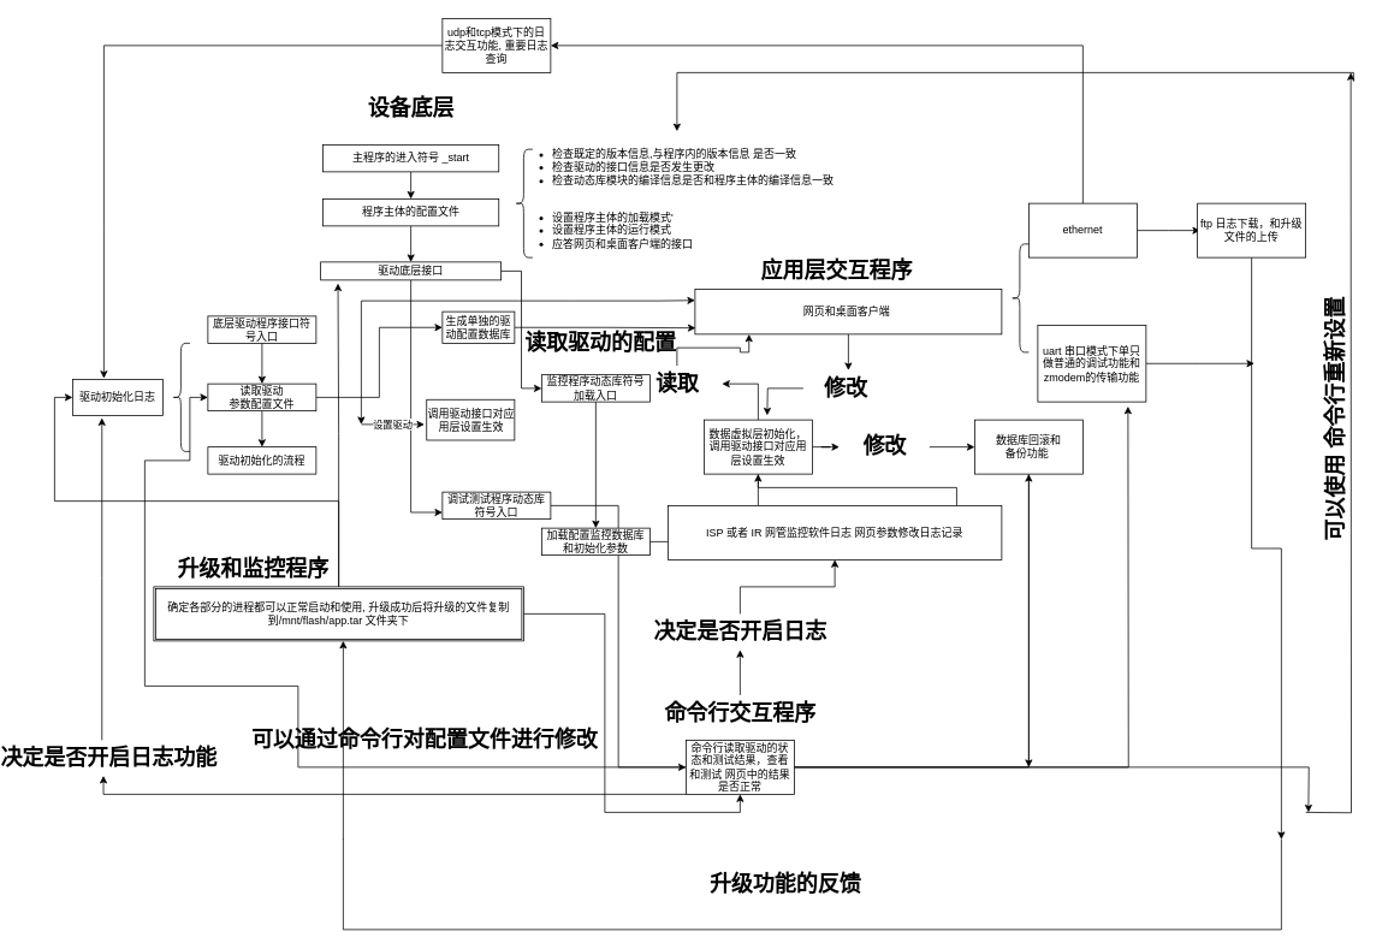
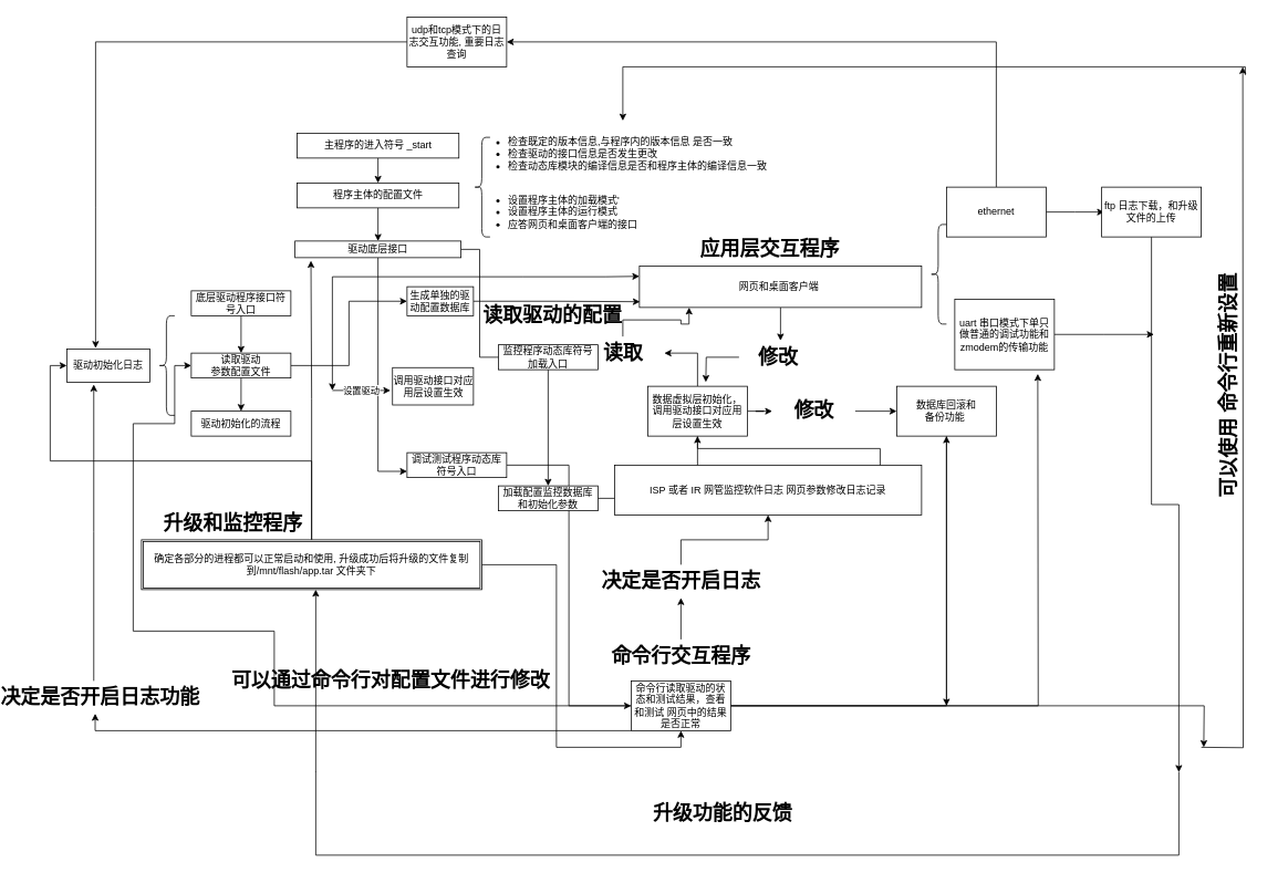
  <mxCell id="0" />
  <mxCell id="1" parent="0" />
  <mxCell id="2" style="edgeStyle=orthogonalEdgeStyle;rounded=0;orthogonalLoop=1;jettySize=auto;html=1;" parent="1" source="3" target="20" edge="1"><mxGeometry relative="1" as="geometry" /></mxCell>
  <mxCell id="3" value="监控程序动态库符号加载入口" style="rounded=0;whiteSpace=wrap;html=1;" parent="1" vertex="1"><mxGeometry x="550" y="415" width="120" height="30" as="geometry" /></mxCell>
  <mxCell id="4" style="edgeStyle=orthogonalEdgeStyle;rounded=0;orthogonalLoop=1;jettySize=auto;html=1;entryX=0.5;entryY=0;entryDx=0;entryDy=0;" parent="1" source="5" target="10" edge="1"><mxGeometry relative="1" as="geometry" /></mxCell>
  <mxCell id="5" value="底层驱动程序接口符号入口" style="rounded=0;whiteSpace=wrap;html=1;" parent="1" vertex="1"><mxGeometry x="180" y="350" width="120" height="30" as="geometry" /></mxCell>
  <mxCell id="6" style="edgeStyle=orthogonalEdgeStyle;rounded=0;orthogonalLoop=1;jettySize=auto;html=1;entryX=0;entryY=0.5;entryDx=0;entryDy=0;" parent="1" source="7" target="39" edge="1"><mxGeometry relative="1" as="geometry"><mxPoint x="700" y="555" as="targetPoint" /></mxGeometry></mxCell>
  <mxCell id="7" value="调试测试程序动态库 符号入口" style="rounded=0;whiteSpace=wrap;html=1;" parent="1" vertex="1"><mxGeometry x="440" y="545" width="120" height="30" as="geometry" /></mxCell>
  <mxCell id="8" value="" style="edgeStyle=orthogonalEdgeStyle;rounded=0;orthogonalLoop=1;jettySize=auto;html=1;" parent="1" source="10" target="18" edge="1"><mxGeometry relative="1" as="geometry" /></mxCell>
  <mxCell id="9" style="edgeStyle=orthogonalEdgeStyle;rounded=0;orthogonalLoop=1;jettySize=auto;html=1;entryX=0;entryY=0.5;entryDx=0;entryDy=0;" parent="1" source="10" target="77" edge="1"><mxGeometry relative="1" as="geometry"><mxPoint x="440" y="440" as="targetPoint" /></mxGeometry></mxCell>
  <mxCell id="10" value="读取驱动&lt;br&gt;参数配置文件" style="rounded=0;whiteSpace=wrap;html=1;" parent="1" vertex="1"><mxGeometry x="180" y="425" width="120" height="30" as="geometry" /></mxCell>
  <mxCell id="11" value="" style="edgeStyle=orthogonalEdgeStyle;rounded=0;orthogonalLoop=1;jettySize=auto;html=1;" parent="1" source="12" target="28" edge="1"><mxGeometry relative="1" as="geometry" /></mxCell>
  <mxCell id="12" value="网页和桌面客户端&amp;nbsp;" style="rounded=0;whiteSpace=wrap;html=1;" parent="1" vertex="1"><mxGeometry x="720" y="320" width="340" height="50" as="geometry" /></mxCell>
- <mxCell id="13" value="设备底层" style="text;strokeColor=none;fillColor=none;html=1;fontSize=24;fontStyle=1;verticalAlign=middle;align=center;" parent="1" vertex="1"><mxGeometry x="355" y="100" width="100" height="40" as="geometry" /></mxCell>
  <mxCell id="14" value="应用层交互程序&amp;nbsp;" style="text;strokeColor=none;fillColor=none;html=1;fontSize=24;fontStyle=1;verticalAlign=middle;align=center;" parent="1" vertex="1"><mxGeometry x="820" y="280" width="120" height="40" as="geometry" /></mxCell>
- <mxCell id="15" style="edgeStyle=orthogonalEdgeStyle;rounded=0;orthogonalLoop=1;jettySize=auto;html=1;entryX=0;entryY=0.5;entryDx=0;entryDy=0;" parent="1" source="17" target="3" edge="1"><mxGeometry relative="1" as="geometry" /></mxCell>
+ <mxCell id="15" style="edgeStyle=orthogonalEdgeStyle;rounded=0;orthogonalLoop=1;jettySize=auto;html=1;entryX=0;entryY=0.5;entryDx=0;entryDy=0;endArrow=none;" parent="1" source="17" target="3" edge="1"><mxGeometry relative="1" as="geometry" /></mxCell>
  <mxCell id="16" style="edgeStyle=orthogonalEdgeStyle;rounded=0;orthogonalLoop=1;jettySize=auto;html=1;entryX=0;entryY=0.75;entryDx=0;entryDy=0;" parent="1" source="17" target="7" edge="1"><mxGeometry relative="1" as="geometry" /></mxCell>
  <mxCell id="17" value="驱动底层接口" style="whiteSpace=wrap;html=1;" parent="1" vertex="1"><mxGeometry x="305" y="290" width="200" height="20" as="geometry" /></mxCell>
  <mxCell id="18" value="驱动初始化的流程" style="rounded=0;whiteSpace=wrap;html=1;" parent="1" vertex="1"><mxGeometry x="180" y="495" width="120" height="30" as="geometry" /></mxCell>
  <mxCell id="19" value="" style="edgeStyle=orthogonalEdgeStyle;rounded=0;orthogonalLoop=1;jettySize=auto;html=1;" parent="1" source="20" target="24" edge="1"><mxGeometry relative="1" as="geometry" /></mxCell>
  <mxCell id="20" value="加载配置监控数据库和初始化参数" style="rounded=0;whiteSpace=wrap;html=1;" parent="1" vertex="1"><mxGeometry x="550" y="585" width="120" height="30" as="geometry" /></mxCell>
  <mxCell id="21" style="edgeStyle=orthogonalEdgeStyle;rounded=0;orthogonalLoop=1;jettySize=auto;html=1;entryX=1;entryY=0.5;entryDx=0;entryDy=0;" parent="1" source="24" target="30" edge="1"><mxGeometry relative="1" as="geometry" /></mxCell>
  <mxCell id="22" value="" style="edgeStyle=orthogonalEdgeStyle;rounded=0;orthogonalLoop=1;jettySize=auto;html=1;" parent="1" source="24" target="32" edge="1"><mxGeometry relative="1" as="geometry" /></mxCell>
  <mxCell id="23" style="edgeStyle=orthogonalEdgeStyle;rounded=0;orthogonalLoop=1;jettySize=auto;html=1;entryX=0.865;entryY=0.167;entryDx=0;entryDy=0;entryPerimeter=0;" parent="1" source="24" target="51" edge="1"><mxGeometry relative="1" as="geometry"><Array as="points"><mxPoint x="790" y="540" /><mxPoint x="1010" y="540" /></Array></mxGeometry></mxCell>
  <mxCell id="24" value="数据虚拟层初始化，调用驱动接口对应用层设置生效" style="whiteSpace=wrap;html=1;rounded=0;" parent="1" vertex="1"><mxGeometry x="730" y="465" width="120" height="60" as="geometry" /></mxCell>
  <mxCell id="25" style="edgeStyle=orthogonalEdgeStyle;rounded=0;orthogonalLoop=1;jettySize=auto;html=1;" parent="1" source="26" edge="1"><mxGeometry relative="1" as="geometry"><mxPoint x="1090" y="850" as="targetPoint" /></mxGeometry></mxCell>
  <mxCell id="26" value="数据库回滚和&lt;br&gt;备份功能&amp;nbsp;" style="whiteSpace=wrap;html=1;rounded=0;" parent="1" vertex="1"><mxGeometry x="1030" y="465" width="120" height="60" as="geometry" /></mxCell>
  <mxCell id="27" style="edgeStyle=orthogonalEdgeStyle;rounded=0;orthogonalLoop=1;jettySize=auto;html=1;" parent="1" source="28" edge="1"><mxGeometry relative="1" as="geometry"><mxPoint x="800" y="460" as="targetPoint" /></mxGeometry></mxCell>
  <mxCell id="28" value="修改&amp;nbsp;" style="text;strokeColor=none;fillColor=none;html=1;fontSize=24;fontStyle=1;verticalAlign=middle;align=center;" parent="1" vertex="1"><mxGeometry x="840" y="410" width="100" height="40" as="geometry" /></mxCell>
  <mxCell id="29" style="edgeStyle=orthogonalEdgeStyle;rounded=0;orthogonalLoop=1;jettySize=auto;html=1;entryX=0.176;entryY=1;entryDx=0;entryDy=0;entryPerimeter=0;" parent="1" source="30" target="12" edge="1"><mxGeometry relative="1" as="geometry" /></mxCell>
  <mxCell id="30" value="读取" style="text;strokeColor=none;fillColor=none;html=1;fontSize=24;fontStyle=1;verticalAlign=middle;align=center;" parent="1" vertex="1"><mxGeometry x="650" y="405" width="100" height="40" as="geometry" /></mxCell>
  <mxCell id="31" value="" style="edgeStyle=orthogonalEdgeStyle;rounded=0;orthogonalLoop=1;jettySize=auto;html=1;" parent="1" source="32" target="26" edge="1"><mxGeometry relative="1" as="geometry" /></mxCell>
  <mxCell id="32" value="修改" style="text;strokeColor=none;fillColor=none;html=1;fontSize=24;fontStyle=1;verticalAlign=middle;align=center;" parent="1" vertex="1"><mxGeometry x="880" y="475" width="100" height="40" as="geometry" /></mxCell>
  <mxCell id="33" style="edgeStyle=orthogonalEdgeStyle;rounded=0;orthogonalLoop=1;jettySize=auto;html=1;" parent="1" source="39" edge="1"><mxGeometry relative="1" as="geometry"><mxPoint x="1200" y="450" as="targetPoint" /></mxGeometry></mxCell>
  <mxCell id="34" style="edgeStyle=orthogonalEdgeStyle;rounded=0;orthogonalLoop=1;jettySize=auto;html=1;" parent="1" source="39" target="26" edge="1"><mxGeometry relative="1" as="geometry"><mxPoint x="1080" y="530" as="targetPoint" /></mxGeometry></mxCell>
  <mxCell id="35" style="edgeStyle=orthogonalEdgeStyle;rounded=0;orthogonalLoop=1;jettySize=auto;html=1;entryX=0.325;entryY=1.071;entryDx=0;entryDy=0;entryPerimeter=0;startArrow=none;" parent="1" source="50" target="48" edge="1"><mxGeometry relative="1" as="geometry"><Array as="points"><mxPoint x="63" y="640" /></Array></mxGeometry></mxCell>
  <mxCell id="36" style="edgeStyle=orthogonalEdgeStyle;rounded=0;orthogonalLoop=1;jettySize=auto;html=1;entryX=0.442;entryY=0.988;entryDx=0;entryDy=0;entryPerimeter=0;" parent="1" source="39" target="50" edge="1"><mxGeometry relative="1" as="geometry"><Array as="points"><mxPoint x="64" y="880" /></Array></mxGeometry></mxCell>
  <mxCell id="37" style="edgeStyle=orthogonalEdgeStyle;rounded=0;orthogonalLoop=1;jettySize=auto;html=1;" parent="1" source="39" edge="1"><mxGeometry relative="1" as="geometry"><mxPoint x="1400" y="900" as="targetPoint" /></mxGeometry></mxCell>
  <mxCell id="38" style="edgeStyle=orthogonalEdgeStyle;rounded=0;orthogonalLoop=1;jettySize=auto;html=1;entryX=0;entryY=0.5;entryDx=0;entryDy=0;" edge="1" parent="1" source="39" target="10"><mxGeometry relative="1" as="geometry"><mxPoint x="170" y="440" as="targetPoint" /><Array as="points"><mxPoint x="280" y="850" /><mxPoint x="280" y="760" /><mxPoint x="110" y="760" /><mxPoint x="110" y="510" /><mxPoint x="160" y="510" /><mxPoint x="160" y="440" /></Array></mxGeometry></mxCell>
  <mxCell id="39" value="命令行读取驱动的状态和测试结果，查看和测试 网页中的结果是否正常" style="whiteSpace=wrap;html=1;rounded=0;" parent="1" vertex="1"><mxGeometry x="710" y="820" width="120" height="60" as="geometry" /></mxCell>
  <mxCell id="40" style="edgeStyle=orthogonalEdgeStyle;rounded=0;orthogonalLoop=1;jettySize=auto;html=1;entryX=1;entryY=0.5;entryDx=0;entryDy=0;" parent="1" source="42" target="60" edge="1"><mxGeometry relative="1" as="geometry"><mxPoint x="1150" y="20" as="targetPoint" /><Array as="points"><mxPoint x="1150" y="50" /></Array></mxGeometry></mxCell>
  <mxCell id="41" style="edgeStyle=orthogonalEdgeStyle;rounded=0;orthogonalLoop=1;jettySize=auto;html=1;" parent="1" source="42" edge="1"><mxGeometry relative="1" as="geometry"><mxPoint x="1280" y="255" as="targetPoint" /></mxGeometry></mxCell>
  <mxCell id="42" value="ethernet" style="whiteSpace=wrap;html=1;rounded=0;" parent="1" vertex="1"><mxGeometry x="1090" y="225" width="120" height="60" as="geometry" /></mxCell>
  <mxCell id="43" style="edgeStyle=orthogonalEdgeStyle;rounded=0;orthogonalLoop=1;jettySize=auto;html=1;" parent="1" source="44" edge="1"><mxGeometry relative="1" as="geometry"><mxPoint x="1340" y="402.5" as="targetPoint" /></mxGeometry></mxCell>
  <mxCell id="44" value="uart 串口模式下单只做普通的调试功能和zmodem的传输功能" style="whiteSpace=wrap;html=1;rounded=0;" parent="1" vertex="1"><mxGeometry x="1100" y="360" width="120" height="85" as="geometry" /></mxCell>
  <mxCell id="45" value="" style="shape=curlyBracket;whiteSpace=wrap;html=1;rounded=1;size=0.5;" parent="1" vertex="1"><mxGeometry x="1070" y="270" width="20" height="120" as="geometry" /></mxCell>
  <mxCell id="46" value="" style="edgeStyle=orthogonalEdgeStyle;rounded=0;orthogonalLoop=1;jettySize=auto;html=1;" parent="1" source="47" target="53" edge="1"><mxGeometry relative="1" as="geometry" /></mxCell>
  <mxCell id="47" value="命令行交互程序" style="text;strokeColor=none;fillColor=none;html=1;fontSize=24;fontStyle=1;verticalAlign=middle;align=center;" parent="1" vertex="1"><mxGeometry x="720" y="770" width="100" height="40" as="geometry" /></mxCell>
  <mxCell id="48" value="驱动初始化日志" style="whiteSpace=wrap;html=1;align=center;" parent="1" vertex="1"><mxGeometry x="30" y="420" width="100" height="40" as="geometry" /></mxCell>
  <mxCell id="49" value="" style="shape=curlyBracket;whiteSpace=wrap;html=1;rounded=1;size=0.5;" parent="1" vertex="1"><mxGeometry x="140" y="380" width="20" height="120" as="geometry" /></mxCell>
  <mxCell id="50" value="决定是否开启日志功能" style="text;strokeColor=none;fillColor=none;html=1;fontSize=24;fontStyle=1;verticalAlign=middle;align=center;" parent="1" vertex="1"><mxGeometry x="20" y="820" width="100" height="40" as="geometry" /></mxCell>
  <mxCell id="51" value="ISP 或者 IR 网管监控软件日志 网页参数修改日志记录" style="rounded=0;whiteSpace=wrap;html=1;" parent="1" vertex="1"><mxGeometry x="690" y="560" width="370" height="60" as="geometry" /></mxCell>
  <mxCell id="52" value="" style="edgeStyle=orthogonalEdgeStyle;rounded=0;orthogonalLoop=1;jettySize=auto;html=1;" parent="1" source="53" target="51" edge="1"><mxGeometry relative="1" as="geometry" /></mxCell>
  <mxCell id="53" value="决定是否开启日志" style="text;strokeColor=none;fillColor=none;html=1;fontSize=24;fontStyle=1;verticalAlign=middle;align=center;" parent="1" vertex="1"><mxGeometry x="720" y="680" width="100" height="40" as="geometry" /></mxCell>
  <mxCell id="54" style="edgeStyle=orthogonalEdgeStyle;rounded=0;orthogonalLoop=1;jettySize=auto;html=1;entryX=0.096;entryY=1.183;entryDx=0;entryDy=0;entryPerimeter=0;" parent="1" source="57" target="17" edge="1"><mxGeometry relative="1" as="geometry" /></mxCell>
  <mxCell id="55" style="edgeStyle=orthogonalEdgeStyle;rounded=0;orthogonalLoop=1;jettySize=auto;html=1;entryX=0;entryY=0.5;entryDx=0;entryDy=0;" parent="1" source="57" target="48" edge="1"><mxGeometry relative="1" as="geometry" /></mxCell>
  <mxCell id="56" style="edgeStyle=orthogonalEdgeStyle;rounded=0;orthogonalLoop=1;jettySize=auto;html=1;entryX=0.5;entryY=1;entryDx=0;entryDy=0;" parent="1" source="57" target="39" edge="1"><mxGeometry relative="1" as="geometry" /></mxCell>
  <mxCell id="57" value="确定各部分的进程都可以正常启动和使用, 升级成功后将升级的文件复制到/mnt/flash/app.tar 文件夹下" style="shape=ext;double=1;rounded=0;whiteSpace=wrap;html=1;" parent="1" vertex="1"><mxGeometry x="120" y="650" width="410" height="60" as="geometry" /></mxCell>
  <mxCell id="58" value="升级和监控程序" style="text;strokeColor=none;fillColor=none;html=1;fontSize=24;fontStyle=1;verticalAlign=middle;align=center;" parent="1" vertex="1"><mxGeometry x="180" y="610" width="100" height="40" as="geometry" /></mxCell>
  <mxCell id="59" style="edgeStyle=orthogonalEdgeStyle;rounded=0;orthogonalLoop=1;jettySize=auto;html=1;entryX=0.347;entryY=-0.026;entryDx=0;entryDy=0;entryPerimeter=0;" parent="1" source="60" target="48" edge="1"><mxGeometry relative="1" as="geometry"><mxPoint x="100" y="50" as="targetPoint" /></mxGeometry></mxCell>
  <mxCell id="60" value="udp和tcp模式下的日志交互功能, 重要日志查询" style="rounded=0;whiteSpace=wrap;html=1;" parent="1" vertex="1"><mxGeometry x="440" y="20" width="120" height="60" as="geometry" /></mxCell>
  <mxCell id="61" style="edgeStyle=orthogonalEdgeStyle;rounded=0;orthogonalLoop=1;jettySize=auto;html=1;entryX=1;entryY=0;entryDx=0;entryDy=0;" parent="1" source="62" target="64" edge="1"><mxGeometry relative="1" as="geometry" /></mxCell>
  <mxCell id="62" value="ftp 日志下载，和升级文件的上传" style="rounded=0;whiteSpace=wrap;html=1;" parent="1" vertex="1"><mxGeometry x="1277" y="225" width="120" height="60" as="geometry" /></mxCell>
  <mxCell id="63" value="升级功能的反馈" style="text;strokeColor=none;fillColor=none;html=1;fontSize=24;fontStyle=1;verticalAlign=middle;align=center;" parent="1" vertex="1"><mxGeometry x="770" y="960" width="100" height="40" as="geometry" /></mxCell>
  <mxCell id="64" value="" style="shape=partialRectangle;whiteSpace=wrap;html=1;bottom=1;right=1;left=1;top=0;fillColor=none;routingCenterX=-0.5;" parent="1" vertex="1"><mxGeometry y="930" width="1040" height="100" as="geometry" x="330" /></mxCell>
  <mxCell id="65" value="" style="edgeStyle=segmentEdgeStyle;endArrow=classic;html=1;rounded=0;exitX=0;exitY=0;exitDx=0;exitDy=0;" parent="1" source="64" edge="1"><mxGeometry width="50" height="50" relative="1" as="geometry"><mxPoint x="280" y="760" as="sourcePoint" /><mxPoint y="710" as="targetPoint" x="330" /></mxGeometry></mxCell>
  <mxCell id="66" value="" style="shape=curlyBracket;whiteSpace=wrap;html=1;rounded=1;" parent="1" vertex="1"><mxGeometry x="520" y="165" width="20" height="120" as="geometry" /></mxCell>
  <mxCell id="67" value="&lt;ul&gt;&lt;li&gt;检查既定的版本信息,与程序内的版本信息 是否一致&lt;/li&gt;&lt;li&gt;检查驱动的接口信息是否发生更改&lt;/li&gt;&lt;li&gt;检查动态库模块的编译信息是否和程序主体的编译信息一致&lt;/li&gt;&lt;/ul&gt;" style="text;strokeColor=none;fillColor=none;html=1;whiteSpace=wrap;verticalAlign=middle;overflow=hidden;" parent="1" vertex="1"><mxGeometry x="520" y="145" width="400" height="80" as="geometry" /></mxCell>
  <mxCell id="68" value="&lt;ul&gt;&lt;li&gt;设置程序主体的加载模式'&lt;/li&gt;&lt;li&gt;设置程序主体的运行模式&lt;/li&gt;&lt;li&gt;应答网页和桌面客户端的接口&lt;/li&gt;&lt;/ul&gt;" style="text;strokeColor=none;fillColor=none;html=1;whiteSpace=wrap;verticalAlign=middle;overflow=hidden;" parent="1" vertex="1"><mxGeometry x="520" y="215" width="400" height="80" as="geometry" /></mxCell>
  <mxCell id="69" value="" style="endArrow=classic;html=1;rounded=0;edgeStyle=orthogonalEdgeStyle;" parent="1" edge="1"><mxGeometry width="50" height="50" relative="1" as="geometry"><mxPoint x="1397" y="900" as="sourcePoint" /><mxPoint x="1447" y="80" as="targetPoint" /></mxGeometry></mxCell>
  <mxCell id="70" value="" style="endArrow=classic;html=1;rounded=0;edgeStyle=orthogonalEdgeStyle;" parent="1" target="67" edge="1"><mxGeometry width="50" height="50" relative="1" as="geometry"><mxPoint x="1450" y="90" as="sourcePoint" /><mxPoint x="1327" y="40" as="targetPoint" /><Array as="points"><mxPoint x="1450" y="80" /><mxPoint x="700" y="80" /></Array></mxGeometry></mxCell>
  <mxCell id="71" value="可以使用 命令行重新设置" style="text;strokeColor=none;fillColor=none;html=1;fontSize=24;fontStyle=1;verticalAlign=middle;align=center;rotation=270;" parent="1" vertex="1"><mxGeometry x="1380" y="445" width="100" height="40" as="geometry" /></mxCell>
  <mxCell id="72" style="edgeStyle=orthogonalEdgeStyle;rounded=0;orthogonalLoop=1;jettySize=auto;html=1;entryX=0.5;entryY=0;entryDx=0;entryDy=0;" parent="1" source="73" target="17" edge="1"><mxGeometry relative="1" as="geometry" /></mxCell>
  <mxCell id="73" value="程序主体的配置文件" style="rounded=0;whiteSpace=wrap;html=1;" parent="1" vertex="1"><mxGeometry x="307.5" y="220" width="195" height="30" as="geometry" /></mxCell>
  <mxCell id="74" style="edgeStyle=orthogonalEdgeStyle;rounded=0;orthogonalLoop=1;jettySize=auto;html=1;" parent="1" source="75" edge="1"><mxGeometry relative="1" as="geometry"><mxPoint x="405" y="220" as="targetPoint" /></mxGeometry></mxCell>
  <mxCell id="75" value="主程序的进入符号 _start" style="rounded=0;whiteSpace=wrap;html=1;" parent="1" vertex="1"><mxGeometry x="307.5" y="160" width="195" height="30" as="geometry" /></mxCell>
  <mxCell id="76" style="edgeStyle=orthogonalEdgeStyle;rounded=0;orthogonalLoop=1;jettySize=auto;html=1;entryX=0.002;entryY=0.862;entryDx=0;entryDy=0;entryPerimeter=0;" parent="1" source="77" target="12" edge="1"><mxGeometry relative="1" as="geometry" /></mxCell>
  <mxCell id="77" value="生成单独的驱动配置数据库" style="rounded=0;whiteSpace=wrap;html=1;" parent="1" vertex="1"><mxGeometry x="440" y="345" width="80" height="35" as="geometry" /></mxCell>
  <mxCell id="78" value="读取驱动的配置" style="text;strokeColor=none;fillColor=none;html=1;fontSize=24;fontStyle=1;verticalAlign=middle;align=center;" parent="1" vertex="1"><mxGeometry x="580" y="370" width="70" height="20" as="geometry" /></mxCell>
  <mxCell id="79" value="调用驱动接口对应用层设置生效" style="rounded=0;whiteSpace=wrap;html=1;" parent="1" vertex="1"><mxGeometry x="422.5" y="442.5" width="97.5" height="45" as="geometry" /></mxCell>
  <mxCell id="80" value="" style="endArrow=classic;startArrow=classic;html=1;rounded=0;edgeStyle=orthogonalEdgeStyle;entryX=0;entryY=0.25;entryDx=0;entryDy=0;" parent="1" target="12" edge="1"><mxGeometry width="50" height="50" relative="1" as="geometry"><mxPoint x="350" y="470" as="sourcePoint" /><mxPoint x="630" y="300" as="targetPoint" /><Array as="points"><mxPoint x="580" y="333" /><mxPoint x="590" y="333" /><mxPoint x="680" y="330" /></Array></mxGeometry></mxCell>
  <mxCell id="81" value="设置驱动" style="endArrow=classic;html=1;rounded=0;edgeStyle=orthogonalEdgeStyle;" parent="1" edge="1"><mxGeometry relative="1" as="geometry"><mxPoint x="350" y="470" as="sourcePoint" /><mxPoint x="420" y="470" as="targetPoint" /></mxGeometry></mxCell>
  <mxCell id="82" value="可以通过命令行对配置文件进行修改" style="text;strokeColor=none;fillColor=none;html=1;fontSize=24;fontStyle=1;verticalAlign=middle;align=center;" vertex="1" parent="1"><mxGeometry x="370" y="800" width="100" height="40" as="geometry" /></mxCell>
